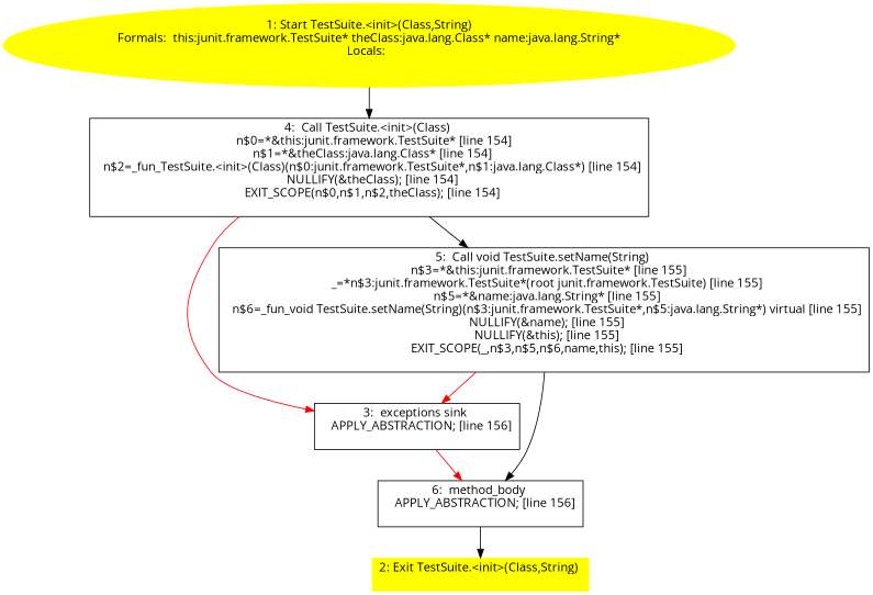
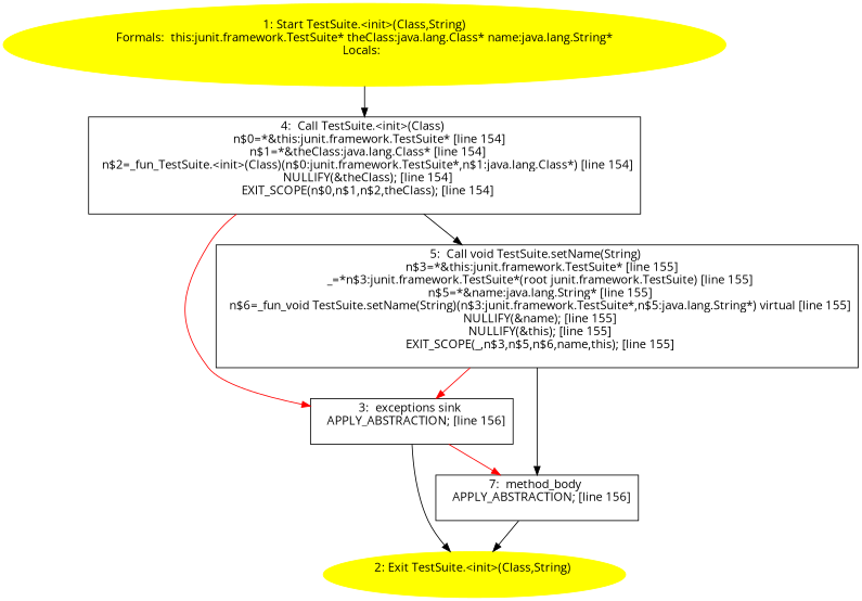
  digraph {
    fontname="Open Sans"
    node [fontname="Open Sans" shape=box]
    edge [fontname="Open Sans"]
    n1 [color=yellow label="1: Start TestSuite.<init>(Class,String)\nFormals:  this:junit.framework.TestSuite* theClass:java.lang.Class* name:java.lang.String*\nLocals:  \n  " style=filled shape=""]
    n2 [label="4:  Call TestSuite.<init>(Class) \n   n$0=*&this:junit.framework.TestSuite* [line 154]\n  n$1=*&theClass:java.lang.Class* [line 154]\n  n$2=_fun_TestSuite.<init>(Class)(n$0:junit.framework.TestSuite*,n$1:java.lang.Class*) [line 154]\n  NULLIFY(&theClass); [line 154]\n  EXIT_SCOPE(n$0,n$1,n$2,theClass); [line 154]\n "]
    n3 [label="3:  exceptions sink \n   APPLY_ABSTRACTION; [line 156]\n "]
    n4 [label="5:  Call void TestSuite.setName(String) \n   n$3=*&this:junit.framework.TestSuite* [line 155]\n  _=*n$3:junit.framework.TestSuite*(root junit.framework.TestSuite) [line 155]\n  n$5=*&name:java.lang.String* [line 155]\n  n$6=_fun_void TestSuite.setName(String)(n$3:junit.framework.TestSuite*,n$5:java.lang.String*) virtual [line 155]\n  NULLIFY(&name); [line 155]\n  NULLIFY(&this); [line 155]\n  EXIT_SCOPE(_,n$3,n$5,n$6,name,this); [line 155]\n "]
-   n5 [color=yellow label="2: Exit TestSuite.<init>(Class,String) \n  " style=filled]
-   n6 [label="6:  method_body \n   APPLY_ABSTRACTION; [line 156]\n "]
+   n5 [color=yellow label="2: Exit TestSuite.<init>(Class,String) \n  " style=filled shape=""]
+   n6 [label="7:  method_body \n   APPLY_ABSTRACTION; [line 156]\n "]
    n1 -> n2
    n2 -> n3 [color=red]
    n2 -> n4
+   n3 -> n5
    n3 -> n6 [color=red]
    n4 -> n3 [color=red]
    n4 -> n6
    n6 -> n5
  }
